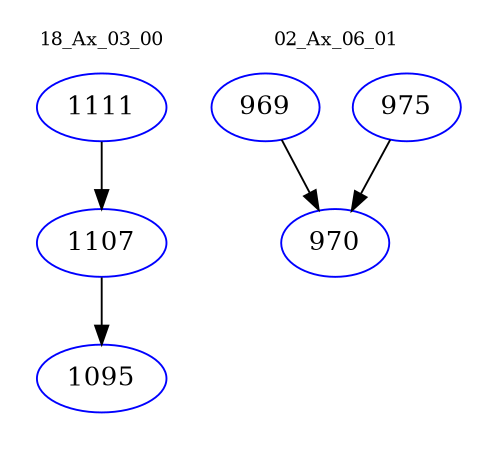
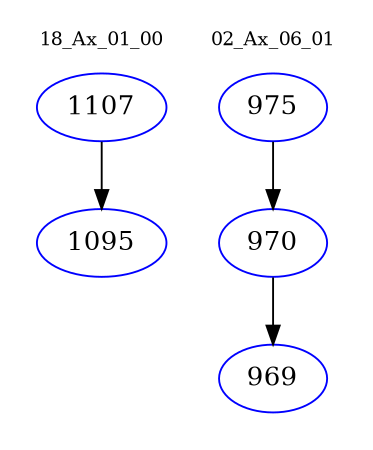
  digraph {
    node [color=blue]
    edge [color=black]
-   n1 [label=1111]
    n2 [label=1107]
    n3 [label=1095]
    n4 [label=975]
    n5 [label=970]
    n6 [label=969]
    subgraph cluster_1 {
      color=white
      fontsize=10
-     label="18_Ax_03_00"
-     n1
+     label="18_Ax_01_00"
      n2
      n3
    }
    subgraph cluster_2 {
      color=white
      fontsize=10
      label="02_Ax_06_01"
      n4
      n5
      n6
    }
-   n1 -> n2
    n2 -> n3
    n4 -> n5
-   n6 -> n5
+   n5 -> n6
  }
